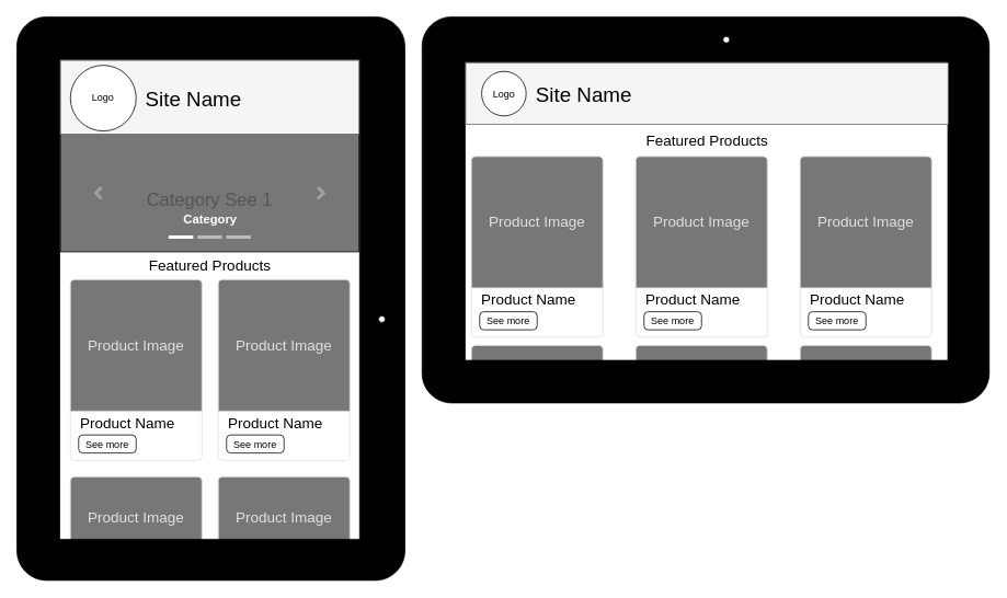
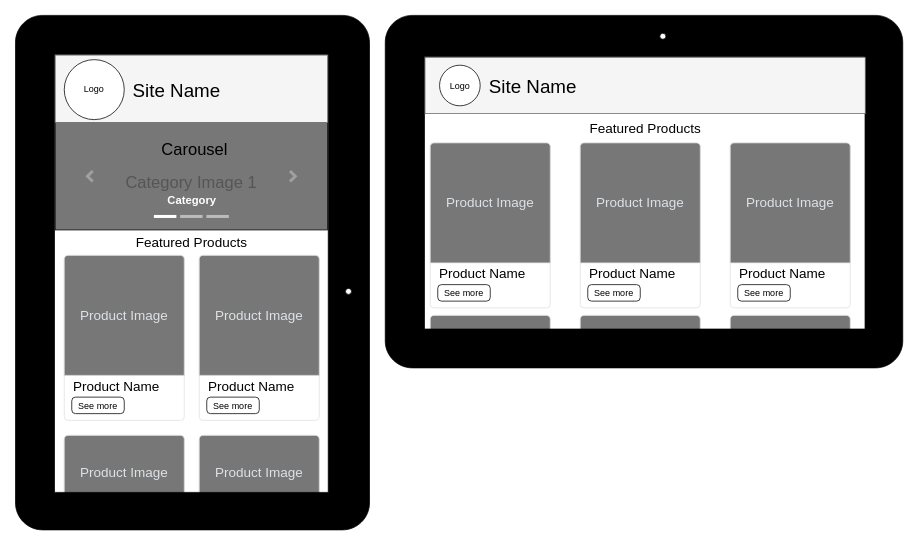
  <mxCell id="0" />
  <mxCell id="1" parent="0" />
  <mxCell id="2" value="" style="group" vertex="1" connectable="0" parent="1"><mxGeometry x="20" width="472" height="686" as="geometry" y="20" /></mxCell>
  <mxCell id="3" value="" style="html=1;shadow=0;dashed=0;shape=mxgraph.bootstrap.rrect;rSize=5;strokeColor=#DFDFDF;html=1;whiteSpace=wrap;fillColor=#ffffff;fontColor=#000000;verticalAlign=bottom;align=left;spacing=20;spacingBottom=50;fontSize=14;fontStyle=0" vertex="1" parent="2"><mxGeometry x="245" y="560" width="160" height="80" as="geometry" /></mxCell>
  <mxCell id="4" value="Product Image" style="html=1;shadow=0;dashed=0;shape=mxgraph.bootstrap.topButton;rSize=5;perimeter=none;whiteSpace=wrap;fillColor=#777777;strokeColor=#DFDFDF;fontColor=#DEE2E6;resizeWidth=1;fontSize=18;" vertex="1" parent="3"><mxGeometry width="160" height="100" relative="1" as="geometry" /></mxCell>
  <mxCell id="5" value="" style="html=1;shadow=0;dashed=0;shape=mxgraph.bootstrap.rrect;rSize=5;strokeColor=#DFDFDF;html=1;whiteSpace=wrap;fillColor=#ffffff;fontColor=#000000;verticalAlign=bottom;align=left;spacing=20;spacingBottom=50;fontSize=14;fontStyle=0" vertex="1" parent="2"><mxGeometry x="65" y="560" width="160" height="80" as="geometry" /></mxCell>
  <mxCell id="6" value="Product Image" style="html=1;shadow=0;dashed=0;shape=mxgraph.bootstrap.topButton;rSize=5;perimeter=none;whiteSpace=wrap;fillColor=#777777;strokeColor=#DFDFDF;fontColor=#DEE2E6;resizeWidth=1;fontSize=18;" vertex="1" parent="5"><mxGeometry width="160" height="100" relative="1" as="geometry" /></mxCell>
  <mxCell id="7" value="" style="verticalLabelPosition=bottom;verticalAlign=top;html=1;shadow=0;dashed=0;strokeWidth=1;shape=mxgraph.android.tab2;strokeColor=#000000;fillColor=#000000;" vertex="1" parent="2"><mxGeometry width="472" height="686" as="geometry" /></mxCell>
- <mxCell id="8" value="&lt;font style=&quot;font-size: 22px;&quot;&gt;Category See 1&lt;/font&gt;" style="html=1;shadow=0;dashed=0;strokeColor=default;strokeWidth=1;fillColor=#777777;fontColor=#555555;whiteSpace=wrap;align=center;verticalAlign=middle;fontStyle=0;fontSize=40;" vertex="1" parent="2"><mxGeometry x="53" y="143" width="363" height="143.11" as="geometry" /></mxCell>
+ <mxCell id="8" value="&lt;font style=&quot;font-size: 22px;&quot;&gt;Category Image 1&lt;/font&gt;" style="html=1;shadow=0;dashed=0;strokeColor=default;strokeWidth=1;fillColor=#777777;fontColor=#555555;whiteSpace=wrap;align=center;verticalAlign=middle;fontStyle=0;fontSize=40;" vertex="1" parent="2"><mxGeometry x="53" y="143" width="363" height="143.11" as="geometry" /></mxCell>
  <mxCell id="9" value="" style="html=1;verticalLabelPosition=bottom;labelBackgroundColor=#ffffff;verticalAlign=top;shadow=0;dashed=0;strokeWidth=4;shape=mxgraph.ios7.misc.more;strokeColor=#a0a0a0;fontSize=20;fillColor=#DEDEDE;" vertex="1" parent="8"><mxGeometry x="1" y="0.5" width="7" height="14" relative="1" as="geometry"><mxPoint x="-50" y="-7" as="offset" /></mxGeometry></mxCell>
  <mxCell id="10" value="" style="flipH=1;html=1;verticalLabelPosition=bottom;labelBackgroundColor=#ffffff;verticalAlign=top;shadow=0;dashed=0;strokeWidth=4;shape=mxgraph.ios7.misc.more;strokeColor=#a0a0a0;fontSize=20;fillColor=#DEDEDE;" vertex="1" parent="8"><mxGeometry y="0.5" width="7" height="14" relative="1" as="geometry"><mxPoint x="43" y="-7" as="offset" /></mxGeometry></mxCell>
  <mxCell id="11" value="" style="html=1;shadow=0;strokeColor=none;fillColor=#ffffff;fontSize=20;" vertex="1" parent="8"><mxGeometry x="0.5" y="1" width="30" height="4" relative="1" as="geometry"><mxPoint x="-50" y="-20" as="offset" /></mxGeometry></mxCell>
  <mxCell id="12" value="" style="html=1;shadow=0;strokeColor=none;fillColor=#BBBBBB;fontSize=20;" vertex="1" parent="8"><mxGeometry x="0.5" y="1" width="30" height="4" relative="1" as="geometry"><mxPoint x="-15" y="-20" as="offset" /></mxGeometry></mxCell>
  <mxCell id="13" value="" style="html=1;shadow=0;strokeColor=none;fillColor=#BBBBBB;fontSize=20;" vertex="1" parent="8"><mxGeometry x="0.5" y="1" width="30" height="4" relative="1" as="geometry"><mxPoint x="20" y="-20" as="offset" /></mxGeometry></mxCell>
  <mxCell id="14" value="&lt;span style=&quot;font-size: 15px;&quot;&gt;&lt;b style=&quot;font-size: 15px;&quot;&gt;Category&lt;/b&gt;&lt;/span&gt;" style="html=1;shadow=0;strokeColor=none;fillColor=none;resizeWidth=1;fontColor=#FFFFFF;fontSize=15;" vertex="1" parent="8"><mxGeometry y="1" width="363" height="21" relative="1" as="geometry"><mxPoint y="-51" as="offset" /></mxGeometry></mxCell>
+ <mxCell id="15" value="Carousel" style="text;html=1;strokeColor=none;fillColor=none;align=center;verticalAlign=middle;whiteSpace=wrap;rounded=0;fontSize=22;" vertex="1" parent="8"><mxGeometry x="156" y="22" width="60" height="30" as="geometry" /></mxCell>
  <mxCell id="16" value="" style="html=1;shadow=0;dashed=0;shape=mxgraph.bootstrap.rrect;rSize=5;strokeColor=#DFDFDF;html=1;whiteSpace=wrap;fillColor=#ffffff;fontColor=#000000;verticalAlign=bottom;align=left;spacing=20;spacingBottom=50;fontSize=14;fontStyle=0" vertex="1" parent="2"><mxGeometry x="65" y="320" width="160" height="220" as="geometry" /></mxCell>
  <mxCell id="17" value="Product Image" style="html=1;shadow=0;dashed=0;shape=mxgraph.bootstrap.topButton;rSize=5;perimeter=none;whiteSpace=wrap;fillColor=#777777;strokeColor=#DFDFDF;fontColor=#DEE2E6;resizeWidth=1;fontSize=18;" vertex="1" parent="16"><mxGeometry width="160" height="160" relative="1" as="geometry" /></mxCell>
  <mxCell id="18" value="&lt;font style=&quot;font-size: 12px;&quot;&gt;See more&lt;/font&gt;" style="html=1;shadow=0;dashed=0;shape=mxgraph.bootstrap.rrect;rSize=5;perimeter=none;whiteSpace=wrap;resizeWidth=1;fontSize=14;" vertex="1" parent="16"><mxGeometry y="1" width="70" height="22" relative="1" as="geometry"><mxPoint x="10" y="-31" as="offset" /></mxGeometry></mxCell>
  <mxCell id="19" value="Product Name" style="text;html=1;strokeColor=none;fillColor=none;align=left;verticalAlign=middle;whiteSpace=wrap;rounded=0;fontSize=18;" vertex="1" parent="16"><mxGeometry x="10" y="160" width="140" height="30" as="geometry" /></mxCell>
  <mxCell id="20" value="" style="html=1;shadow=0;dashed=0;shape=mxgraph.bootstrap.rrect;rSize=5;strokeColor=#DFDFDF;html=1;whiteSpace=wrap;fillColor=#ffffff;fontColor=#000000;verticalAlign=bottom;align=left;spacing=20;spacingBottom=50;fontSize=14;fontStyle=0" vertex="1" parent="2"><mxGeometry x="245" y="320" width="160" height="220" as="geometry" /></mxCell>
  <mxCell id="21" value="Product Image" style="html=1;shadow=0;dashed=0;shape=mxgraph.bootstrap.topButton;rSize=5;perimeter=none;whiteSpace=wrap;fillColor=#777777;strokeColor=#DFDFDF;fontColor=#DEE2E6;resizeWidth=1;fontSize=18;" vertex="1" parent="20"><mxGeometry width="160" height="160" relative="1" as="geometry" /></mxCell>
  <mxCell id="22" value="&lt;font style=&quot;font-size: 12px;&quot;&gt;See more&lt;/font&gt;" style="html=1;shadow=0;dashed=0;shape=mxgraph.bootstrap.rrect;rSize=5;perimeter=none;whiteSpace=wrap;resizeWidth=1;fontSize=14;" vertex="1" parent="20"><mxGeometry y="1" width="70" height="22" relative="1" as="geometry"><mxPoint x="10" y="-31" as="offset" /></mxGeometry></mxCell>
  <mxCell id="23" value="Product Name" style="text;html=1;strokeColor=none;fillColor=none;align=left;verticalAlign=middle;whiteSpace=wrap;rounded=0;fontSize=18;" vertex="1" parent="20"><mxGeometry x="10" y="160" width="140" height="30" as="geometry" /></mxCell>
  <mxCell id="24" value="Featured Products" style="text;html=1;strokeColor=none;fillColor=none;align=center;verticalAlign=middle;whiteSpace=wrap;rounded=0;fontSize=18;" vertex="1" parent="2"><mxGeometry x="152.5" y="288" width="164" height="30" as="geometry" /></mxCell>
  <mxCell id="25" value="" style="group" vertex="1" connectable="0" parent="2"><mxGeometry x="53" y="53" width="363" height="90" as="geometry" /></mxCell>
  <mxCell id="26" value="" style="rounded=0;whiteSpace=wrap;html=1;strokeColor=#666666;fillColor=#f5f5f5;fontColor=#333333;" vertex="1" parent="25"><mxGeometry width="363" height="90" as="geometry" /></mxCell>
  <mxCell id="27" value="Site Name" style="text;html=1;strokeColor=none;fillColor=none;align=center;verticalAlign=middle;whiteSpace=wrap;rounded=0;fontSize=25;" vertex="1" parent="25"><mxGeometry x="102" y="31" width="120" height="30" as="geometry" /></mxCell>
  <mxCell id="28" value="" style="group" vertex="1" connectable="0" parent="25"><mxGeometry x="12" y="6" width="80" height="80" as="geometry" /></mxCell>
  <mxCell id="29" value="" style="ellipse;whiteSpace=wrap;html=1;aspect=fixed;" vertex="1" parent="28"><mxGeometry width="80" height="80" as="geometry" /></mxCell>
  <mxCell id="30" value="Logo" style="text;html=1;strokeColor=none;fillColor=none;align=center;verticalAlign=middle;whiteSpace=wrap;rounded=0;" vertex="1" parent="28"><mxGeometry x="10" y="25" width="60" height="30" as="geometry" /></mxCell>
  <mxCell id="31" value="" style="shape=image;html=1;verticalAlign=top;verticalLabelPosition=bottom;labelBackgroundColor=#ffffff;imageAspect=0;aspect=fixed;image=https://cdn4.iconfinder.com/data/icons/essential-app-2/16/burger-menu-more-panel-128.png;fontSize=20;strokeColor=#000000;fillColor=#777777;" vertex="1" parent="25"><mxGeometry x="302" y="22" width="48" height="48" as="geometry" /></mxCell>
  <mxCell id="32" value="" style="group" vertex="1" connectable="0" parent="1"><mxGeometry x="513" width="690" height="470" as="geometry" y="20" /></mxCell>
  <mxCell id="33" value="Product Image" style="html=1;shadow=0;dashed=0;shape=mxgraph.bootstrap.topButton;rSize=5;perimeter=none;whiteSpace=wrap;fillColor=#777777;strokeColor=#DFDFDF;fontColor=#DEE2E6;resizeWidth=1;fontSize=18;" vertex="1" parent="32"><mxGeometry x="260" y="400" width="160" height="50" as="geometry" /></mxCell>
  <mxCell id="34" value="Product Image" style="html=1;shadow=0;dashed=0;shape=mxgraph.bootstrap.topButton;rSize=5;perimeter=none;whiteSpace=wrap;fillColor=#777777;strokeColor=#DFDFDF;fontColor=#DEE2E6;resizeWidth=1;fontSize=18;" vertex="1" parent="32"><mxGeometry x="460" y="400" width="160" height="50" as="geometry" /></mxCell>
  <mxCell id="35" value="Product Image" style="html=1;shadow=0;dashed=0;shape=mxgraph.bootstrap.topButton;rSize=5;perimeter=none;whiteSpace=wrap;fillColor=#777777;strokeColor=#DFDFDF;fontColor=#DEE2E6;resizeWidth=1;fontSize=18;" vertex="1" parent="32"><mxGeometry x="60" y="400" width="160" height="50" as="geometry" /></mxCell>
  <mxCell id="36" value="" style="verticalLabelPosition=bottom;verticalAlign=top;html=1;shadow=0;dashed=0;strokeWidth=1;shape=mxgraph.android.tab2;strokeColor=#000000;direction=north;fillColor=#000000;" vertex="1" parent="32"><mxGeometry width="690" height="470" as="geometry" /></mxCell>
  <mxCell id="37" value="" style="group" vertex="1" connectable="0" parent="32"><mxGeometry x="53" y="56" width="587" height="204" as="geometry" /></mxCell>
  <mxCell id="38" value="" style="rounded=0;whiteSpace=wrap;html=1;strokeColor=#666666;fillColor=#f5f5f5;fontColor=#333333;" vertex="1" parent="37"><mxGeometry width="587" height="75" as="geometry" /></mxCell>
  <mxCell id="39" value="Site Name" style="text;html=1;strokeColor=none;fillColor=none;align=center;verticalAlign=middle;whiteSpace=wrap;rounded=0;fontSize=25;" vertex="1" parent="37"><mxGeometry x="47.002" y="22.5" width="194.05" height="30" as="geometry" /></mxCell>
  <mxCell id="40" value="" style="shape=image;html=1;verticalAlign=top;verticalLabelPosition=bottom;labelBackgroundColor=#ffffff;imageAspect=0;aspect=fixed;image=https://cdn4.iconfinder.com/data/icons/essential-app-2/16/burger-menu-more-panel-128.png;fontSize=20;strokeColor=#000000;fillColor=#777777;" vertex="1" parent="37"><mxGeometry x="516.998" y="13.5" width="48" height="48" as="geometry" /></mxCell>
  <mxCell id="41" value="" style="ellipse;whiteSpace=wrap;html=1;aspect=fixed;" vertex="1" parent="37"><mxGeometry x="19.4" y="10.414" width="54.172" height="54.172" as="geometry" /></mxCell>
  <mxCell id="42" value="Logo" style="text;html=1;strokeColor=none;fillColor=none;align=center;verticalAlign=middle;whiteSpace=wrap;rounded=0;" vertex="1" parent="37"><mxGeometry x="13.638" y="22.5" width="65.7" height="30" as="geometry" /></mxCell>
  <mxCell id="43" value="" style="html=1;shadow=0;dashed=0;shape=mxgraph.bootstrap.rrect;rSize=5;strokeColor=#DFDFDF;html=1;whiteSpace=wrap;fillColor=#ffffff;fontColor=#000000;verticalAlign=bottom;align=left;spacing=20;spacingBottom=50;fontSize=14;fontStyle=0" vertex="1" parent="37"><mxGeometry x="407" y="114" width="160" height="220" as="geometry" /></mxCell>
  <mxCell id="44" value="Product Image" style="html=1;shadow=0;dashed=0;shape=mxgraph.bootstrap.topButton;rSize=5;perimeter=none;whiteSpace=wrap;fillColor=#777777;strokeColor=#DFDFDF;fontColor=#DEE2E6;resizeWidth=1;fontSize=18;" vertex="1" parent="43"><mxGeometry width="160" height="160" relative="1" as="geometry" /></mxCell>
  <mxCell id="45" value="&lt;font style=&quot;font-size: 12px;&quot;&gt;See more&lt;/font&gt;" style="html=1;shadow=0;dashed=0;shape=mxgraph.bootstrap.rrect;rSize=5;perimeter=none;whiteSpace=wrap;resizeWidth=1;fontSize=14;" vertex="1" parent="43"><mxGeometry y="1" width="70" height="22" relative="1" as="geometry"><mxPoint x="10" y="-31" as="offset" /></mxGeometry></mxCell>
  <mxCell id="46" value="Product Name" style="text;html=1;strokeColor=none;fillColor=none;align=left;verticalAlign=middle;whiteSpace=wrap;rounded=0;fontSize=18;" vertex="1" parent="43"><mxGeometry x="10" y="160" width="140" height="30" as="geometry" /></mxCell>
  <mxCell id="47" value="" style="html=1;shadow=0;dashed=0;shape=mxgraph.bootstrap.rrect;rSize=5;strokeColor=#DFDFDF;html=1;whiteSpace=wrap;fillColor=#ffffff;fontColor=#000000;verticalAlign=bottom;align=left;spacing=20;spacingBottom=50;fontSize=14;fontStyle=0" vertex="1" parent="32"><mxGeometry x="60" y="170" width="160" height="220" as="geometry" /></mxCell>
  <mxCell id="48" value="Product Image" style="html=1;shadow=0;dashed=0;shape=mxgraph.bootstrap.topButton;rSize=5;perimeter=none;whiteSpace=wrap;fillColor=#777777;strokeColor=#DFDFDF;fontColor=#DEE2E6;resizeWidth=1;fontSize=18;" vertex="1" parent="47"><mxGeometry width="160" height="160" relative="1" as="geometry" /></mxCell>
  <mxCell id="49" value="&lt;font style=&quot;font-size: 12px;&quot;&gt;See more&lt;/font&gt;" style="html=1;shadow=0;dashed=0;shape=mxgraph.bootstrap.rrect;rSize=5;perimeter=none;whiteSpace=wrap;resizeWidth=1;fontSize=14;" vertex="1" parent="47"><mxGeometry y="1" width="70" height="22" relative="1" as="geometry"><mxPoint x="10" y="-31" as="offset" /></mxGeometry></mxCell>
  <mxCell id="50" value="Product Name" style="text;html=1;strokeColor=none;fillColor=none;align=left;verticalAlign=middle;whiteSpace=wrap;rounded=0;fontSize=18;" vertex="1" parent="47"><mxGeometry x="10" y="160" width="140" height="30" as="geometry" /></mxCell>
  <mxCell id="51" value="" style="html=1;shadow=0;dashed=0;shape=mxgraph.bootstrap.rrect;rSize=5;strokeColor=#DFDFDF;html=1;whiteSpace=wrap;fillColor=#ffffff;fontColor=#000000;verticalAlign=bottom;align=left;spacing=20;spacingBottom=50;fontSize=14;fontStyle=0" vertex="1" parent="32"><mxGeometry x="260" y="170" width="160" height="220" as="geometry" /></mxCell>
  <mxCell id="52" value="Product Image" style="html=1;shadow=0;dashed=0;shape=mxgraph.bootstrap.topButton;rSize=5;perimeter=none;whiteSpace=wrap;fillColor=#777777;strokeColor=#DFDFDF;fontColor=#DEE2E6;resizeWidth=1;fontSize=18;" vertex="1" parent="51"><mxGeometry width="160" height="160" relative="1" as="geometry" /></mxCell>
  <mxCell id="53" value="&lt;font style=&quot;font-size: 12px;&quot;&gt;See more&lt;/font&gt;" style="html=1;shadow=0;dashed=0;shape=mxgraph.bootstrap.rrect;rSize=5;perimeter=none;whiteSpace=wrap;resizeWidth=1;fontSize=14;" vertex="1" parent="51"><mxGeometry y="1" width="70" height="22" relative="1" as="geometry"><mxPoint x="10" y="-31" as="offset" /></mxGeometry></mxCell>
  <mxCell id="54" value="Product Name" style="text;html=1;strokeColor=none;fillColor=none;align=left;verticalAlign=middle;whiteSpace=wrap;rounded=0;fontSize=18;" vertex="1" parent="51"><mxGeometry x="10" y="160" width="140" height="30" as="geometry" /></mxCell>
  <mxCell id="55" value="Featured Products" style="text;html=1;strokeColor=none;fillColor=none;align=center;verticalAlign=middle;whiteSpace=wrap;rounded=0;fontSize=18;" vertex="1" parent="32"><mxGeometry x="264.5" y="136" width="164" height="30" as="geometry" /></mxCell>
